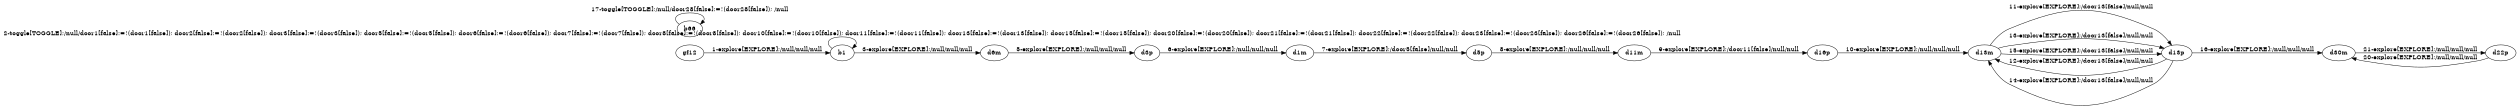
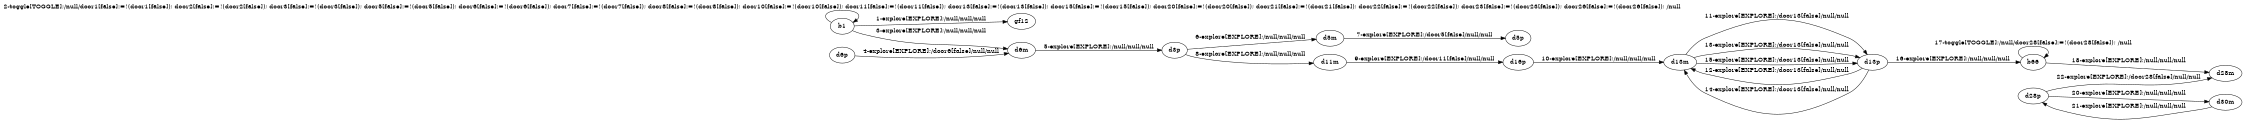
  digraph {
    rankdir=LR
    gf12
    b1
    d6m
+   d6p
    n5 [label=d3p]
-   d5m [label=d1m]
+   d5m
    d5p
    d11m
    n9 [label=d16p]
    d13m
    d13p
    b66
-   d28p [label=d22p]
+   d28m
+   d28p
    d30m
-   gf12 -> b1 [label="1-explore[EXPLORE];/null/null/null"]
+   b1 -> gf12 [label="1-explore[EXPLORE];/null/null/null"]
    b1 -> b1 [label="2-toggle[TOGGLE];/null/door1[false]:=!(door1[false]); door2[false]:=!(door2[false]); door3[false]:=!(door3[false]); door5[false]:=!(door5[false]); door6[false]:=!(door6[false]); door7[false]:=!(door7[false]); door8[false]:=!(door8[false]); door10[false]:=!(door10[false]); door11[false]:=!(door11[false]); door13[false]:=!(door13[false]); door15[false]:=!(door15[false]); door20[false]:=!(door20[false]); door21[false]:=!(door21[false]); door22[false]:=!(door22[false]); door23[false]:=!(door23[false]); door26[false]:=!(door26[false]); /null"]
    b1 -> d6m [label="3-explore[EXPLORE];/null/null/null"]
    d6m -> n5 [label="5-explore[EXPLORE];/null/null/null"]
+   d6p -> d6m [label="4-explore[EXPLORE];/door6[false]/null/null"]
    n5 -> d5m [label="6-explore[EXPLORE];/null/null/null"]
    d5m -> d5p [label="7-explore[EXPLORE];/door5[false]/null/null"]
-   d5p -> d11m [label="8-explore[EXPLORE];/null/null/null"]
+   n5 -> d11m [label="8-explore[EXPLORE];/null/null/null"]
    d11m -> n9 [label="9-explore[EXPLORE];/door11[false]/null/null"]
    n9 -> d13m [label="10-explore[EXPLORE];/null/null/null"]
    d13m -> d13p [label="11-explore[EXPLORE];/door13[false]/null/null"]
    d13m -> d13p [label="13-explore[EXPLORE];/door13[false]/null/null"]
    d13m -> d13p [label="15-explore[EXPLORE];/door13[false]/null/null"]
    d13p -> d13m [label="12-explore[EXPLORE];/door13[false]/null/null"]
    d13p -> d13m [label="14-explore[EXPLORE];/door13[false]/null/null"]
-   d13p -> d30m [label="16-explore[EXPLORE];/null/null/null"]
+   d13p -> b66 [label="16-explore[EXPLORE];/null/null/null"]
    b66 -> b66 [label="17-toggle[TOGGLE];/null/door28[false]:=!(door28[false]); /null"]
+   b66 -> d28m [label="18-explore[EXPLORE];/null/null/null"]
+   d28p -> d28m [label="22-explore[EXPLORE];/door28[false]/null/null"]
    d28p -> d30m [label="20-explore[EXPLORE];/null/null/null"]
    d30m -> d28p [label="21-explore[EXPLORE];/null/null/null"]
  }
